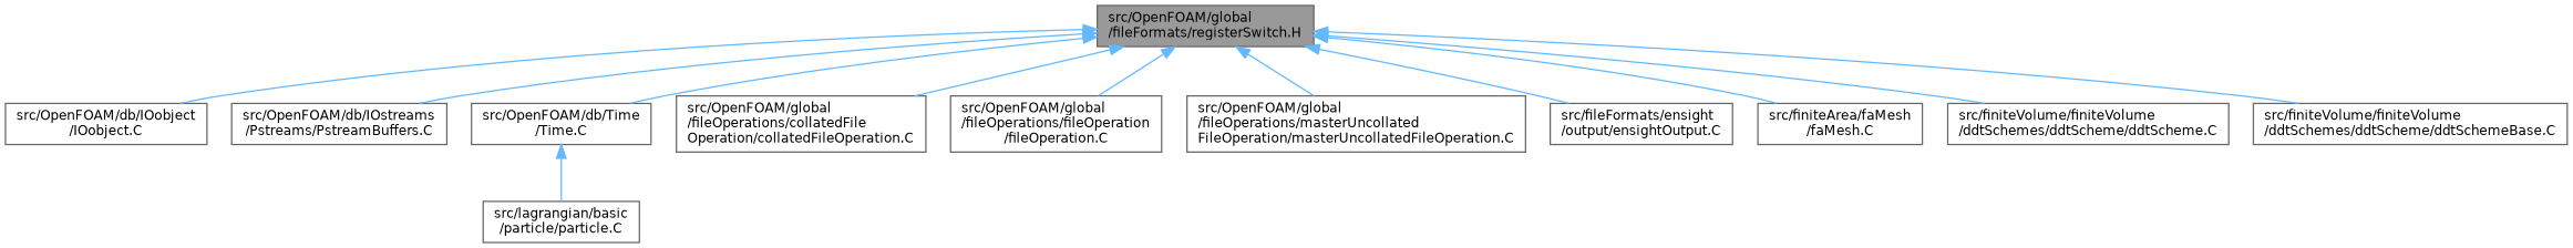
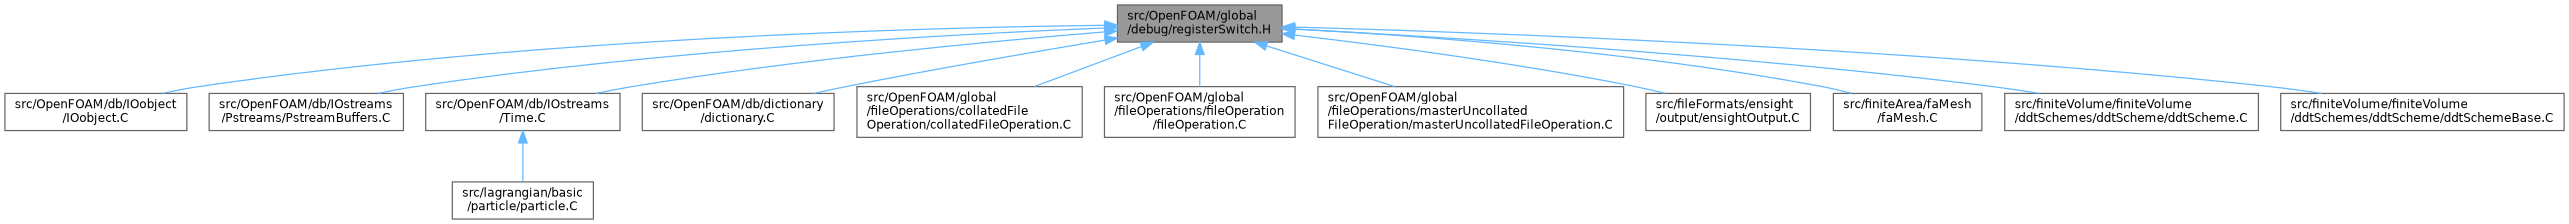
  digraph {
    node [color=grey40 fillcolor=white fontname=Helvetica fontsize=10 shape=box style=filled]
    edge [color=steelblue1 dir=back fontname=Helvetica fontsize=10 labelfontname=Helvetica labelfontsize=10 style=solid]
-   n1 [color=gray40 fillcolor=grey60 fontcolor=black height=0.2 label="src/OpenFOAM/global\l/fileFormats/registerSwitch.H" width=0.4]
+   n1 [color=gray40 fillcolor=grey60 fontcolor=black height=0.2 label="src/OpenFOAM/global\l/debug/registerSwitch.H" width=0.4]
    n2 [height=0.2 label="src/OpenFOAM/db/IOobject\l/IOobject.C" width=0.4]
    n3 [height=0.2 label="src/OpenFOAM/db/IOstreams\l/Pstreams/PstreamBuffers.C" width=0.4]
-   n4 [height=0.2 label="src/OpenFOAM/db/Time\l/Time.C" width=0.4]
+   n4 [height=0.2 label="src/OpenFOAM/db/IOstreams\l/Time.C" width=0.4]
+   n5 [height=0.2 label="src/OpenFOAM/db/dictionary\l/dictionary.C" width=0.4]
    n6 [height=0.2 label="src/OpenFOAM/global\l/fileOperations/collatedFile\lOperation/collatedFileOperation.C" width=0.4]
    n7 [height=0.2 label="src/OpenFOAM/global\l/fileOperations/fileOperation\l/fileOperation.C" width=0.4]
    n8 [height=0.2 label="src/OpenFOAM/global\l/fileOperations/masterUncollated\lFileOperation/masterUncollatedFileOperation.C" width=0.4]
    n9 [height=0.2 label="src/fileFormats/ensight\l/output/ensightOutput.C" width=0.4]
    n10 [height=0.2 label="src/finiteArea/faMesh\l/faMesh.C" width=0.4]
    n11 [height=0.2 label="src/finiteVolume/finiteVolume\l/ddtSchemes/ddtScheme/ddtScheme.C" width=0.4]
    n12 [height=0.2 label="src/finiteVolume/finiteVolume\l/ddtSchemes/ddtScheme/ddtSchemeBase.C" width=0.4]
    n13 [height=0.2 label="src/lagrangian/basic\l/particle/particle.C" width=0.4]
    n1 -> n2
    n1 -> n3
    n1 -> n4
+   n1 -> n5
    n1 -> n6
    n1 -> n7
    n1 -> n8
    n1 -> n9
    n1 -> n10
    n1 -> n11
    n1 -> n12
    n4 -> n13
  }
